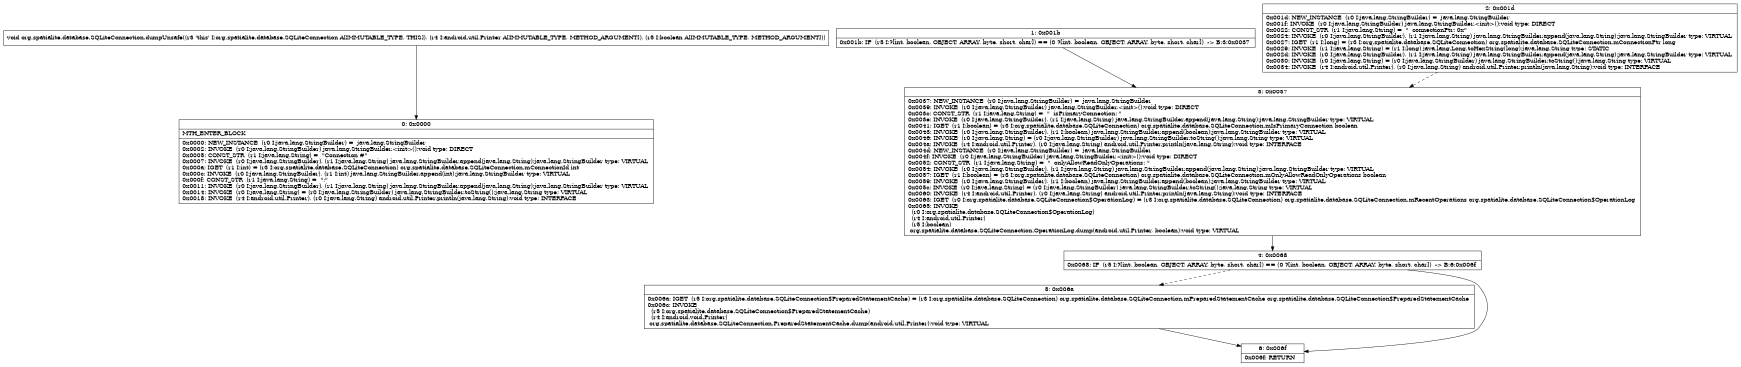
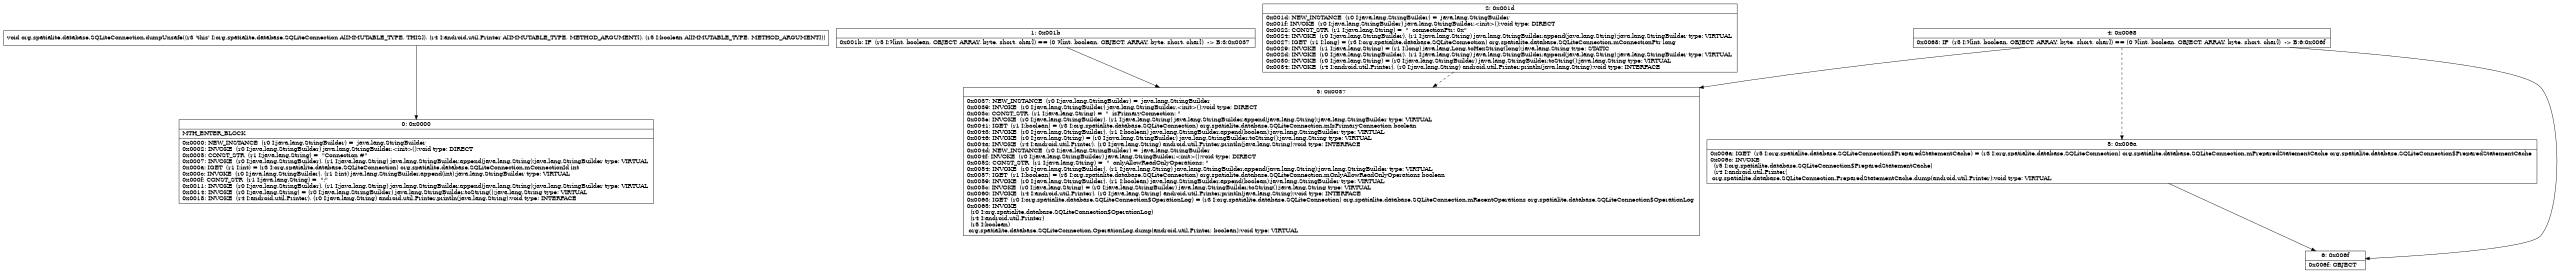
  digraph {
    node [shape=record]
    n1 [label="{0\:\ 0x0000|MTH_ENTER_BLOCK\l|0x0000: NEW_INSTANCE  (r0 I:java.lang.StringBuilder) =  java.lang.StringBuilder \l0x0002: INVOKE  (r0 I:java.lang.StringBuilder) java.lang.StringBuilder.\<init\>():void type: DIRECT \l0x0005: CONST_STR  (r1 I:java.lang.String) =  \"Connection #\" \l0x0007: INVOKE  (r0 I:java.lang.StringBuilder), (r1 I:java.lang.String) java.lang.StringBuilder.append(java.lang.String):java.lang.StringBuilder type: VIRTUAL \l0x000a: IGET  (r1 I:int) = (r3 I:org.spatialite.database.SQLiteConnection) org.spatialite.database.SQLiteConnection.mConnectionId int \l0x000c: INVOKE  (r0 I:java.lang.StringBuilder), (r1 I:int) java.lang.StringBuilder.append(int):java.lang.StringBuilder type: VIRTUAL \l0x000f: CONST_STR  (r1 I:java.lang.String) =  \":\" \l0x0011: INVOKE  (r0 I:java.lang.StringBuilder), (r1 I:java.lang.String) java.lang.StringBuilder.append(java.lang.String):java.lang.StringBuilder type: VIRTUAL \l0x0014: INVOKE  (r0 I:java.lang.String) = (r0 I:java.lang.StringBuilder) java.lang.StringBuilder.toString():java.lang.String type: VIRTUAL \l0x0018: INVOKE  (r4 I:android.util.Printer), (r0 I:java.lang.String) android.util.Printer.println(java.lang.String):void type: INTERFACE \l}"]
    n2 [label="{1\:\ 0x001b|0x001b: IF  (r5 I:?[int, boolean, OBJECT, ARRAY, byte, short, char]) == (0 ?[int, boolean, OBJECT, ARRAY, byte, short, char])  \-\> B:3:0x0037 \l}"]
    n3 [label="{3\:\ 0x0037|0x0037: NEW_INSTANCE  (r0 I:java.lang.StringBuilder) =  java.lang.StringBuilder \l0x0039: INVOKE  (r0 I:java.lang.StringBuilder) java.lang.StringBuilder.\<init\>():void type: DIRECT \l0x003c: CONST_STR  (r1 I:java.lang.String) =  \"  isPrimaryConnection: \" \l0x003e: INVOKE  (r0 I:java.lang.StringBuilder), (r1 I:java.lang.String) java.lang.StringBuilder.append(java.lang.String):java.lang.StringBuilder type: VIRTUAL \l0x0041: IGET  (r1 I:boolean) = (r3 I:org.spatialite.database.SQLiteConnection) org.spatialite.database.SQLiteConnection.mIsPrimaryConnection boolean \l0x0043: INVOKE  (r0 I:java.lang.StringBuilder), (r1 I:boolean) java.lang.StringBuilder.append(boolean):java.lang.StringBuilder type: VIRTUAL \l0x0046: INVOKE  (r0 I:java.lang.String) = (r0 I:java.lang.StringBuilder) java.lang.StringBuilder.toString():java.lang.String type: VIRTUAL \l0x004a: INVOKE  (r4 I:android.util.Printer), (r0 I:java.lang.String) android.util.Printer.println(java.lang.String):void type: INTERFACE \l0x004d: NEW_INSTANCE  (r0 I:java.lang.StringBuilder) =  java.lang.StringBuilder \l0x004f: INVOKE  (r0 I:java.lang.StringBuilder) java.lang.StringBuilder.\<init\>():void type: DIRECT \l0x0052: CONST_STR  (r1 I:java.lang.String) =  \"  onlyAllowReadOnlyOperations: \" \l0x0054: INVOKE  (r0 I:java.lang.StringBuilder), (r1 I:java.lang.String) java.lang.StringBuilder.append(java.lang.String):java.lang.StringBuilder type: VIRTUAL \l0x0057: IGET  (r1 I:boolean) = (r3 I:org.spatialite.database.SQLiteConnection) org.spatialite.database.SQLiteConnection.mOnlyAllowReadOnlyOperations boolean \l0x0059: INVOKE  (r0 I:java.lang.StringBuilder), (r1 I:boolean) java.lang.StringBuilder.append(boolean):java.lang.StringBuilder type: VIRTUAL \l0x005c: INVOKE  (r0 I:java.lang.String) = (r0 I:java.lang.StringBuilder) java.lang.StringBuilder.toString():java.lang.String type: VIRTUAL \l0x0060: INVOKE  (r4 I:android.util.Printer), (r0 I:java.lang.String) android.util.Printer.println(java.lang.String):void type: INTERFACE \l0x0063: IGET  (r0 I:org.spatialite.database.SQLiteConnection$OperationLog) = (r3 I:org.spatialite.database.SQLiteConnection) org.spatialite.database.SQLiteConnection.mRecentOperations org.spatialite.database.SQLiteConnection$OperationLog \l0x0065: INVOKE  \l  (r0 I:org.spatialite.database.SQLiteConnection$OperationLog)\l  (r4 I:android.util.Printer)\l  (r5 I:boolean)\l org.spatialite.database.SQLiteConnection.OperationLog.dump(android.util.Printer, boolean):void type: VIRTUAL \l}"]
    n4 [label="{2\:\ 0x001d|0x001d: NEW_INSTANCE  (r0 I:java.lang.StringBuilder) =  java.lang.StringBuilder \l0x001f: INVOKE  (r0 I:java.lang.StringBuilder) java.lang.StringBuilder.\<init\>():void type: DIRECT \l0x0022: CONST_STR  (r1 I:java.lang.String) =  \"  connectionPtr: 0x\" \l0x0024: INVOKE  (r0 I:java.lang.StringBuilder), (r1 I:java.lang.String) java.lang.StringBuilder.append(java.lang.String):java.lang.StringBuilder type: VIRTUAL \l0x0027: IGET  (r1 I:long) = (r3 I:org.spatialite.database.SQLiteConnection) org.spatialite.database.SQLiteConnection.mConnectionPtr long \l0x0029: INVOKE  (r1 I:java.lang.String) = (r1 I:long) java.lang.Long.toHexString(long):java.lang.String type: STATIC \l0x002d: INVOKE  (r0 I:java.lang.StringBuilder), (r1 I:java.lang.String) java.lang.StringBuilder.append(java.lang.String):java.lang.StringBuilder type: VIRTUAL \l0x0030: INVOKE  (r0 I:java.lang.String) = (r0 I:java.lang.StringBuilder) java.lang.StringBuilder.toString():java.lang.String type: VIRTUAL \l0x0034: INVOKE  (r4 I:android.util.Printer), (r0 I:java.lang.String) android.util.Printer.println(java.lang.String):void type: INTERFACE \l}"]
    n5 [label="{4\:\ 0x0068|0x0068: IF  (r5 I:?[int, boolean, OBJECT, ARRAY, byte, short, char]) == (0 ?[int, boolean, OBJECT, ARRAY, byte, short, char])  \-\> B:6:0x006f \l}"]
-   n6 [label="{5\:\ 0x006a|0x006a: IGET  (r5 I:org.spatialite.database.SQLiteConnection$PreparedStatementCache) = (r3 I:org.spatialite.database.SQLiteConnection) org.spatialite.database.SQLiteConnection.mPreparedStatementCache org.spatialite.database.SQLiteConnection$PreparedStatementCache \l0x006c: INVOKE  \l  (r5 I:org.spatialite.database.SQLiteConnection$PreparedStatementCache)\l  (r4 I:android.void.Printer)\l org.spatialite.database.SQLiteConnection.PreparedStatementCache.dump(android.util.Printer):void type: VIRTUAL \l}"]
-   n7 [label="{6\:\ 0x006f|0x006f: RETURN   \l}"]
+   n6 [label="{5\:\ 0x006a|0x006a: IGET  (r5 I:org.spatialite.database.SQLiteConnection$PreparedStatementCache) = (r3 I:org.spatialite.database.SQLiteConnection) org.spatialite.database.SQLiteConnection.mPreparedStatementCache org.spatialite.database.SQLiteConnection$PreparedStatementCache \l0x006c: INVOKE  \l  (r5 I:org.spatialite.database.SQLiteConnection$PreparedStatementCache)\l  (r4 I:android.util.Printer)\l org.spatialite.database.SQLiteConnection.PreparedStatementCache.dump(android.util.Printer):void type: VIRTUAL \l}"]
+   n7 [label="{6\:\ 0x006f|0x006f: OBJECT   \l}"]
    n8 [label="{void org.spatialite.database.SQLiteConnection.dumpUnsafe((r3 'this' I:org.spatialite.database.SQLiteConnection A[IMMUTABLE_TYPE, THIS]), (r4 I:android.util.Printer A[IMMUTABLE_TYPE, METHOD_ARGUMENT]), (r5 I:boolean A[IMMUTABLE_TYPE, METHOD_ARGUMENT])) }"]
    n2 -> n3
-   n3 -> n5
+   n5 -> n3
    n4 -> n3 [style=dashed]
    n5 -> n6 [style=dashed]
    n5 -> n7
    n6 -> n7
    n8 -> n1
  }
